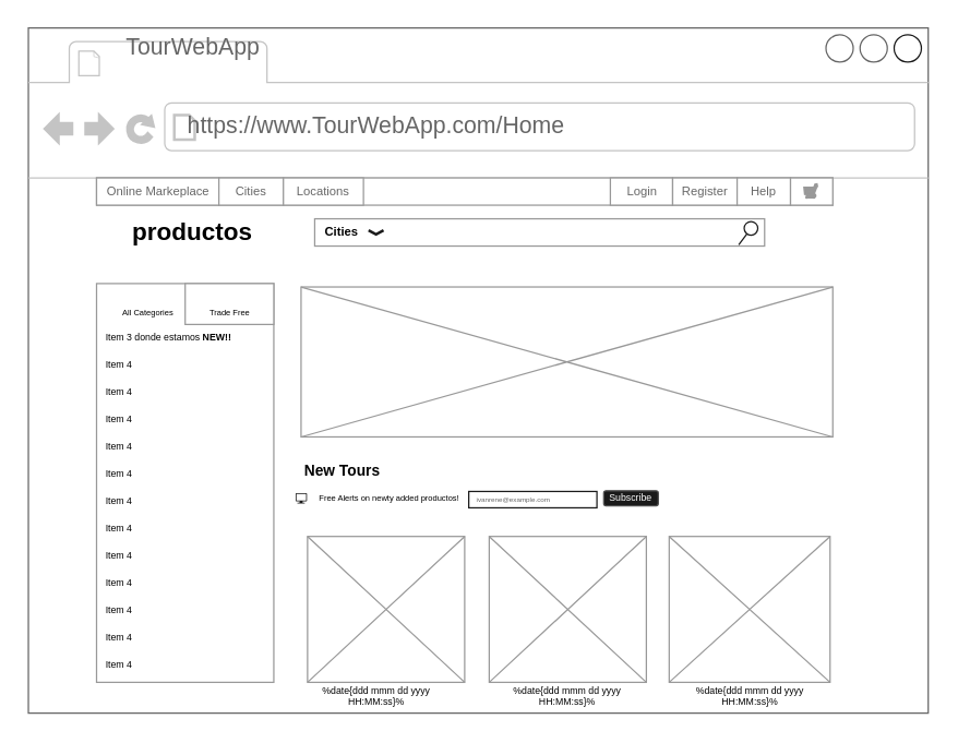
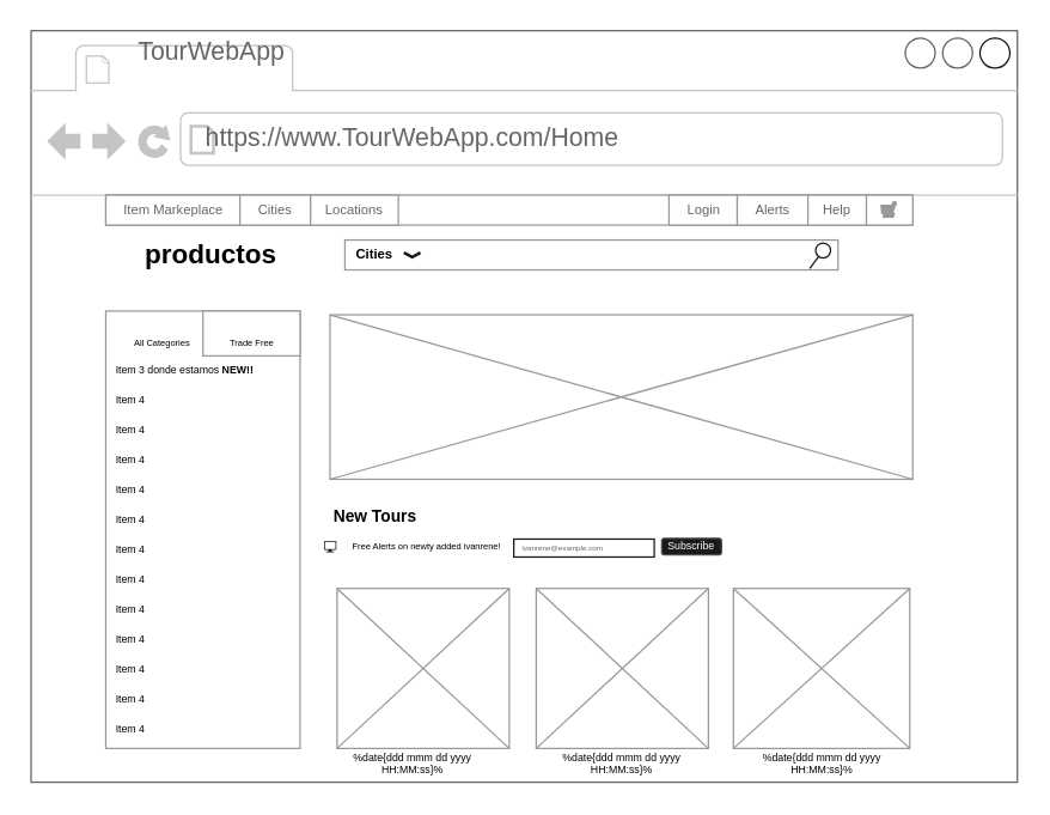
  <mxCell id="0" />
  <mxCell id="1" parent="0" />
  <mxCell id="2" value="" style="strokeWidth=1;shadow=0;dashed=0;align=center;html=1;shape=mxgraph.mockup.containers.browserWindow;rSize=0;strokeColor=#666666;strokeColor2=#1A1A1A;strokeColor3=#c4c4c4;mainText=,;recursiveResize=0;" vertex="1" parent="1"><mxGeometry x="20" y="20" width="660" height="502.62" as="geometry" /></mxCell>
  <mxCell id="3" value="TourWebApp" style="strokeWidth=1;shadow=0;dashed=0;align=center;html=1;shape=mxgraph.mockup.containers.anchor;fontSize=17;fontColor=#666666;align=left;" vertex="1" parent="2"><mxGeometry x="70" y="2" width="110" height="26" as="geometry" /></mxCell>
  <mxCell id="4" value="https://www.TourWebApp.com/Home" style="strokeWidth=1;shadow=0;dashed=0;align=center;html=1;shape=mxgraph.mockup.containers.anchor;rSize=0;fontSize=17;fontColor=#666666;align=left;" vertex="1" parent="2"><mxGeometry x="115" y="60" width="250" height="26" as="geometry" /></mxCell>
  <mxCell id="5" value="productos" style="text;strokeColor=none;fillColor=none;html=1;fontSize=18;fontStyle=1;verticalAlign=middle;align=center;" vertex="1" parent="2"><mxGeometry x="70" y="130" width="100" height="40" as="geometry" /></mxCell>
  <mxCell id="6" value="" style="verticalLabelPosition=bottom;shadow=0;dashed=0;align=center;html=1;verticalAlign=top;strokeWidth=1;shape=mxgraph.mockup.graphics.simpleIcon;strokeColor=#999999;" vertex="1" parent="2"><mxGeometry x="200" y="190" width="390" height="110" as="geometry" /></mxCell>
  <mxCell id="7" value="" style="strokeWidth=1;shadow=0;dashed=0;align=center;html=1;shape=mxgraph.mockup.forms.rrect;rSize=0;strokeColor=#999999;fontSize=8;" vertex="1" parent="2"><mxGeometry x="50" y="110" width="540" height="20" as="geometry" /></mxCell>
- <mxCell id="8" value="Online Markeplace" style="strokeColor=inherit;fillColor=inherit;gradientColor=inherit;strokeWidth=1;shadow=0;dashed=0;align=center;html=1;shape=mxgraph.mockup.forms.rrect;rSize=0;fontSize=9;fontColor=#666666;" vertex="1" parent="7"><mxGeometry x="0.003" width="89.728" height="20" as="geometry" /></mxCell>
+ <mxCell id="8" value="Item Markeplace" style="strokeColor=inherit;fillColor=inherit;gradientColor=inherit;strokeWidth=1;shadow=0;dashed=0;align=center;html=1;shape=mxgraph.mockup.forms.rrect;rSize=0;fontSize=9;fontColor=#666666;" vertex="1" parent="7"><mxGeometry x="0.003" width="89.728" height="20" as="geometry" /></mxCell>
  <mxCell id="9" value="Login" style="strokeColor=inherit;fillColor=inherit;gradientColor=inherit;strokeWidth=1;shadow=0;dashed=0;align=center;html=1;shape=mxgraph.mockup.forms.rrect;rSize=0;fontSize=9;fontColor=#666666;" vertex="1" parent="7"><mxGeometry x="376.856" width="45.683" height="20" as="geometry" /></mxCell>
- <mxCell id="10" value="Register" style="strokeColor=inherit;fillColor=inherit;gradientColor=inherit;strokeWidth=1;shadow=0;dashed=0;align=center;html=1;shape=mxgraph.mockup.forms.rrect;rSize=0;fontSize=9;fontColor=#666666;" vertex="1" parent="7"><mxGeometry x="422.538" width="47.308" height="20" as="geometry" /></mxCell>
+ <mxCell id="10" value="Alerts" style="strokeColor=inherit;fillColor=inherit;gradientColor=inherit;strokeWidth=1;shadow=0;dashed=0;align=center;html=1;shape=mxgraph.mockup.forms.rrect;rSize=0;fontSize=9;fontColor=#666666;" vertex="1" parent="7"><mxGeometry x="422.538" width="47.308" height="20" as="geometry" /></mxCell>
  <mxCell id="11" value="Help" style="strokeColor=inherit;fillColor=inherit;gradientColor=inherit;strokeWidth=1;shadow=0;dashed=0;align=center;html=1;shape=mxgraph.mockup.forms.rrect;rSize=0;fontSize=9;fontColor=#666666;" vertex="1" parent="7"><mxGeometry x="469.846" width="39.154" height="20" as="geometry" /></mxCell>
  <mxCell id="12" value="" style="strokeColor=inherit;fillColor=inherit;gradientColor=inherit;strokeWidth=1;shadow=0;dashed=0;align=center;html=1;shape=mxgraph.mockup.forms.rrect;rSize=0;fontSize=9;fontColor=#666666;" vertex="1" parent="7"><mxGeometry x="509.0" width="31.0" height="20" as="geometry" /></mxCell>
  <mxCell id="13" value="" style="verticalLabelPosition=bottom;shadow=0;dashed=0;align=center;html=1;verticalAlign=top;strokeWidth=1;shape=mxgraph.mockup.misc.shoppingCart;strokeColor=#999999;fontSize=9;" vertex="1" parent="7"><mxGeometry x="519.611" y="5" width="9.788" height="10" as="geometry" /></mxCell>
  <mxCell id="14" value="Cities" style="strokeColor=inherit;fillColor=inherit;gradientColor=inherit;strokeWidth=1;shadow=0;dashed=0;align=center;html=1;shape=mxgraph.mockup.forms.rrect;rSize=0;fontSize=9;fontColor=#666666;" vertex="1" parent="7"><mxGeometry x="89.731" width="47.308" height="20" as="geometry" /></mxCell>
  <mxCell id="15" value="Locations" style="strokeColor=inherit;fillColor=inherit;gradientColor=inherit;strokeWidth=1;shadow=0;dashed=0;align=center;html=1;shape=mxgraph.mockup.forms.rrect;rSize=0;fontSize=9;fontColor=#666666;" vertex="1" parent="7"><mxGeometry x="137.038" width="58.731" height="20" as="geometry" /></mxCell>
  <mxCell id="16" value="" style="strokeWidth=1;shadow=0;dashed=0;align=center;html=1;shape=mxgraph.mockup.forms.rrect;rSize=0;strokeColor=#999999;fillColor=#ffffff;fontSize=6;" vertex="1" parent="2"><mxGeometry x="50" y="187.5" width="130" height="292.5" as="geometry" /></mxCell>
  <mxCell id="17" value="" style="strokeWidth=1;shadow=0;dashed=0;align=center;html=1;shape=mxgraph.mockup.forms.anchor;fontSize=17;fontColor=#666666;align=left;spacingLeft=5;resizeWidth=1;fillColor=#FFFFFF;" vertex="1" parent="16"><mxGeometry width="130" height="20" relative="1" as="geometry"><mxPoint y="30" as="offset" /></mxGeometry></mxCell>
  <mxCell id="18" value="" style="strokeWidth=1;shadow=0;dashed=0;align=center;html=1;shape=mxgraph.mockup.forms.anchor;fontSize=17;fontColor=#666666;align=left;spacingLeft=5;resizeWidth=1;fillColor=#FFFFFF;" vertex="1" parent="16"><mxGeometry width="130" height="20" relative="1" as="geometry"><mxPoint y="50" as="offset" /></mxGeometry></mxCell>
  <mxCell id="19" value="Item 4" style="strokeWidth=1;shadow=0;dashed=0;align=center;html=1;shape=mxgraph.mockup.forms.anchor;fontSize=7;align=left;spacingLeft=5;resizeWidth=1;strokeColor=none;" vertex="1" parent="16"><mxGeometry width="130" height="20" relative="1" as="geometry"><mxPoint y="50" as="offset" /></mxGeometry></mxCell>
  <mxCell id="20" value="" style="strokeWidth=1;shadow=0;dashed=0;align=center;html=1;shape=mxgraph.mockup.forms.rrect;rSize=0;strokeColor=#999999;fontColor=#008cff;fontSize=17;fillColor=#ffffff;resizeWidth=1;" vertex="1" parent="16"><mxGeometry x="65" width="65" height="30" as="geometry" /></mxCell>
  <mxCell id="21" value="Item 4" style="strokeWidth=1;shadow=0;dashed=0;align=center;html=1;shape=mxgraph.mockup.forms.anchor;fontSize=7;align=left;spacingLeft=5;resizeWidth=1;strokeColor=none;" vertex="1" parent="16"><mxGeometry width="130" height="20" relative="1" as="geometry"><mxPoint y="90" as="offset" /></mxGeometry></mxCell>
  <mxCell id="22" value="Item 4" style="strokeWidth=1;shadow=0;dashed=0;align=center;html=1;shape=mxgraph.mockup.forms.anchor;fontSize=7;align=left;spacingLeft=5;resizeWidth=1;strokeColor=none;" vertex="1" parent="16"><mxGeometry width="130" height="20" relative="1" as="geometry"><mxPoint y="110" as="offset" /></mxGeometry></mxCell>
  <mxCell id="23" value="Item 4" style="strokeWidth=1;shadow=0;dashed=0;align=center;html=1;shape=mxgraph.mockup.forms.anchor;fontSize=7;align=left;spacingLeft=5;resizeWidth=1;strokeColor=none;" vertex="1" parent="16"><mxGeometry width="130" height="20" relative="1" as="geometry"><mxPoint y="130" as="offset" /></mxGeometry></mxCell>
  <mxCell id="24" value="Item 4" style="strokeWidth=1;shadow=0;dashed=0;align=center;html=1;shape=mxgraph.mockup.forms.anchor;fontSize=7;align=left;spacingLeft=5;resizeWidth=1;strokeColor=none;" vertex="1" parent="16"><mxGeometry width="130" height="20" relative="1" as="geometry"><mxPoint y="150" as="offset" /></mxGeometry></mxCell>
  <mxCell id="25" value="Item 3 donde estamos &lt;b&gt;NEW!!&lt;/b&gt;" style="strokeWidth=1;shadow=0;dashed=0;align=center;html=1;shape=mxgraph.mockup.forms.rrect;rSize=0;fontSize=7;align=left;spacingLeft=5;resizeWidth=1;strokeColor=none;fillColor=none;" vertex="1" parent="16"><mxGeometry width="130" height="20" relative="1" as="geometry"><mxPoint y="30" as="offset" /></mxGeometry></mxCell>
  <mxCell id="26" value="Item 4" style="strokeWidth=1;shadow=0;dashed=0;align=center;html=1;shape=mxgraph.mockup.forms.anchor;fontSize=7;align=left;spacingLeft=5;resizeWidth=1;strokeColor=none;" vertex="1" parent="16"><mxGeometry width="130" height="20" relative="1" as="geometry"><mxPoint y="70" as="offset" /></mxGeometry></mxCell>
  <mxCell id="27" value="Item 4" style="strokeWidth=1;shadow=0;dashed=0;align=center;html=1;shape=mxgraph.mockup.forms.anchor;fontSize=7;align=left;spacingLeft=5;resizeWidth=1;strokeColor=none;" vertex="1" parent="16"><mxGeometry width="130" height="20" relative="1" as="geometry"><mxPoint y="170" as="offset" /></mxGeometry></mxCell>
  <mxCell id="28" value="Item 4" style="strokeWidth=1;shadow=0;dashed=0;align=center;html=1;shape=mxgraph.mockup.forms.anchor;fontSize=7;align=left;spacingLeft=5;resizeWidth=1;strokeColor=none;" vertex="1" parent="16"><mxGeometry width="130" height="20" relative="1" as="geometry"><mxPoint y="190" as="offset" /></mxGeometry></mxCell>
  <mxCell id="29" value="Item 4" style="strokeWidth=1;shadow=0;dashed=0;align=center;html=1;shape=mxgraph.mockup.forms.anchor;fontSize=7;align=left;spacingLeft=5;resizeWidth=1;strokeColor=none;" vertex="1" parent="16"><mxGeometry width="130" height="20" relative="1" as="geometry"><mxPoint y="210" as="offset" /></mxGeometry></mxCell>
  <mxCell id="30" value="Item 4" style="strokeWidth=1;shadow=0;dashed=0;align=center;html=1;shape=mxgraph.mockup.forms.anchor;fontSize=7;align=left;spacingLeft=5;resizeWidth=1;strokeColor=none;" vertex="1" parent="16"><mxGeometry width="130" height="20" relative="1" as="geometry"><mxPoint y="230" as="offset" /></mxGeometry></mxCell>
  <mxCell id="31" value="Item 4" style="strokeWidth=1;shadow=0;dashed=0;align=center;html=1;shape=mxgraph.mockup.forms.anchor;fontSize=7;align=left;spacingLeft=5;resizeWidth=1;strokeColor=none;" vertex="1" parent="16"><mxGeometry width="130" height="20" relative="1" as="geometry"><mxPoint y="250" as="offset" /></mxGeometry></mxCell>
  <mxCell id="32" value="Item 4" style="strokeWidth=1;shadow=0;dashed=0;align=center;html=1;shape=mxgraph.mockup.forms.anchor;fontSize=7;align=left;spacingLeft=5;resizeWidth=1;strokeColor=none;" vertex="1" parent="16"><mxGeometry width="130" height="20" relative="1" as="geometry"><mxPoint y="270" as="offset" /></mxGeometry></mxCell>
  <mxCell id="33" value="" style="shape=image;html=1;verticalAlign=top;verticalLabelPosition=bottom;labelBackgroundColor=#ffffff;imageAspect=0;aspect=fixed;image=https://cdn4.iconfinder.com/data/icons/ionicons/512/icon-ios7-world-outline-128.png;fontSize=9;" vertex="1" parent="2"><mxGeometry x="140" y="190" width="15" height="15" as="geometry" /></mxCell>
  <mxCell id="34" value="" style="shape=image;html=1;verticalAlign=top;verticalLabelPosition=bottom;labelBackgroundColor=#ffffff;imageAspect=0;aspect=fixed;image=https://cdn0.iconfinder.com/data/icons/news-and-magazine/512/categories-128.png;fontSize=9;strokeWidth=0;" vertex="1" parent="2"><mxGeometry x="80" y="190" width="12.5" height="12.5" as="geometry" /></mxCell>
  <mxCell id="35" value="&lt;br&gt;All Categories" style="text;html=1;strokeColor=none;fillColor=none;align=center;verticalAlign=middle;whiteSpace=wrap;rounded=0;fontSize=6;" vertex="1" parent="2"><mxGeometry x="57.5" y="190" width="60" height="30" as="geometry" /></mxCell>
  <mxCell id="36" value="&lt;br&gt;Trade Free" style="text;html=1;strokeColor=none;fillColor=none;align=center;verticalAlign=middle;whiteSpace=wrap;rounded=0;fontSize=6;" vertex="1" parent="2"><mxGeometry x="117.5" y="190" width="60" height="30" as="geometry" /></mxCell>
  <mxCell id="37" value="" style="strokeWidth=1;shadow=0;dashed=0;align=center;html=1;shape=mxgraph.mockup.forms.searchBox;strokeColor=#999999;mainText=;strokeColor2=#1A1A1A;fontColor=#666666;fontSize=17;align=left;spacingLeft=3;" vertex="1" parent="2"><mxGeometry x="210" y="140" width="330" height="20" as="geometry" /></mxCell>
  <mxCell id="38" value="Cities" style="text;html=1;strokeColor=none;fillColor=none;align=center;verticalAlign=middle;whiteSpace=wrap;rounded=0;fontSize=9;fontStyle=1" vertex="1" parent="2"><mxGeometry x="220" y="145" width="20" height="10" as="geometry" /></mxCell>
  <mxCell id="39" value="" style="html=1;verticalLabelPosition=bottom;labelBackgroundColor=#ffffff;verticalAlign=top;shadow=0;dashed=0;strokeWidth=2;shape=mxgraph.ios7.misc.down;strokeColor=#1A1A1A;fontSize=6;" vertex="1" parent="2"><mxGeometry x="249.5" y="148.5" width="11" height="3" as="geometry" /></mxCell>
  <mxCell id="40" value="New Tours" style="text;html=1;strokeColor=none;fillColor=none;align=center;verticalAlign=middle;whiteSpace=wrap;rounded=0;fontSize=11;fontStyle=1" vertex="1" parent="2"><mxGeometry x="189.5" y="310" width="80.5" height="30" as="geometry" /></mxCell>
- <mxCell id="41" value="Free Alerts on newty added productos!" style="text;html=1;strokeColor=none;fillColor=none;align=center;verticalAlign=middle;whiteSpace=wrap;rounded=0;fontSize=6;" vertex="1" parent="2"><mxGeometry x="210" y="330" width="110" height="30" as="geometry" /></mxCell>
+ <mxCell id="41" value="Free Alerts on newty added ivanrene!" style="text;html=1;strokeColor=none;fillColor=none;align=center;verticalAlign=middle;whiteSpace=wrap;rounded=0;fontSize=6;" vertex="1" parent="2"><mxGeometry x="210" y="330" width="110" height="30" as="geometry" /></mxCell>
  <mxCell id="42" value="" style="sketch=0;aspect=fixed;pointerEvents=1;shadow=0;dashed=0;html=1;strokeColor=none;labelPosition=center;verticalLabelPosition=bottom;verticalAlign=top;align=center;fillColor=#1A1A1A;shape=mxgraph.azure.computer;fontSize=6;" vertex="1" parent="2"><mxGeometry x="196" y="341.25" width="8.33" height="7.5" as="geometry" /></mxCell>
  <mxCell id="43" value="ivanrene@example.com" style="strokeWidth=1;shadow=0;dashed=0;align=center;html=1;shape=mxgraph.mockup.text.textBox;fontColor=#666666;align=left;fontSize=5;spacingLeft=4;spacingTop=-3;strokeColor=#1A1A1A;mainText=;fillColor=#FFFFFF;" vertex="1" parent="2"><mxGeometry x="323" y="340" width="94" height="12" as="geometry" /></mxCell>
  <mxCell id="44" value="Subscribe" style="rounded=1;html=1;shadow=0;dashed=0;whiteSpace=wrap;fontSize=7;fillColor=#1a1a1a;align=center;strokeColor=#4D4D4D;fontColor=#ffffff;" vertex="1" parent="2"><mxGeometry x="422" y="339.5" width="40" height="11" as="geometry" /></mxCell>
  <mxCell id="45" value="" style="verticalLabelPosition=bottom;shadow=0;dashed=0;align=center;html=1;verticalAlign=top;strokeWidth=1;shape=mxgraph.mockup.graphics.simpleIcon;strokeColor=#999999;fontSize=7;fillColor=#FFFFFF;" vertex="1" parent="2"><mxGeometry x="470.0" y="373" width="118" height="107" as="geometry" /></mxCell>
  <mxCell id="46" value="" style="verticalLabelPosition=bottom;shadow=0;dashed=0;align=center;html=1;verticalAlign=top;strokeWidth=1;shape=mxgraph.mockup.graphics.simpleIcon;strokeColor=#999999;fontSize=7;fillColor=#FFFFFF;" vertex="1" parent="2"><mxGeometry x="338" y="373" width="115.25" height="107" as="geometry" /></mxCell>
  <mxCell id="47" value="%date{ddd mmm dd yyyy HH:MM:ss}%" style="text;html=1;strokeColor=none;fillColor=none;align=center;verticalAlign=middle;whiteSpace=wrap;overflow=hidden;fontSize=7;" vertex="1" parent="2"><mxGeometry x="202.5" y="480" width="105" height="20" as="geometry" /></mxCell>
  <mxCell id="48" value="%date{ddd mmm dd yyyy HH:MM:ss}%" style="text;html=1;strokeColor=none;fillColor=none;align=center;verticalAlign=middle;whiteSpace=wrap;overflow=hidden;fontSize=7;" vertex="1" parent="2"><mxGeometry x="343.13" y="480" width="105" height="20" as="geometry" /></mxCell>
  <mxCell id="49" value="%date{ddd mmm dd yyyy HH:MM:ss}%" style="text;html=1;strokeColor=none;fillColor=none;align=center;verticalAlign=middle;whiteSpace=wrap;overflow=hidden;fontSize=7;" vertex="1" parent="2"><mxGeometry x="476.5" y="480" width="105" height="20" as="geometry" /></mxCell>
  <mxCell id="50" value="" style="shape=image;html=1;verticalAlign=top;verticalLabelPosition=bottom;labelBackgroundColor=#ffffff;imageAspect=0;aspect=fixed;image=https://cdn4.iconfinder.com/data/icons/essential-app-1/16/dot-more-menu-hide-128.png" vertex="1" parent="2"><mxGeometry x="385.25" y="300" width="19.5" height="19.5" as="geometry" /></mxCell>
  <mxCell id="51" value="" style="verticalLabelPosition=bottom;shadow=0;dashed=0;align=center;html=1;verticalAlign=top;strokeWidth=1;shape=mxgraph.mockup.graphics.simpleIcon;strokeColor=#999999;fontSize=7;fillColor=#FFFFFF;" vertex="1" parent="1"><mxGeometry x="224.75" y="393" width="115.25" height="107" as="geometry" /></mxCell>
